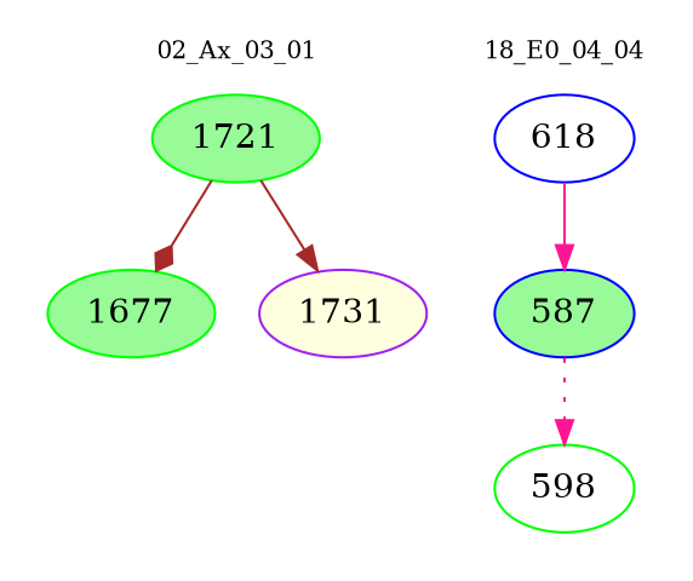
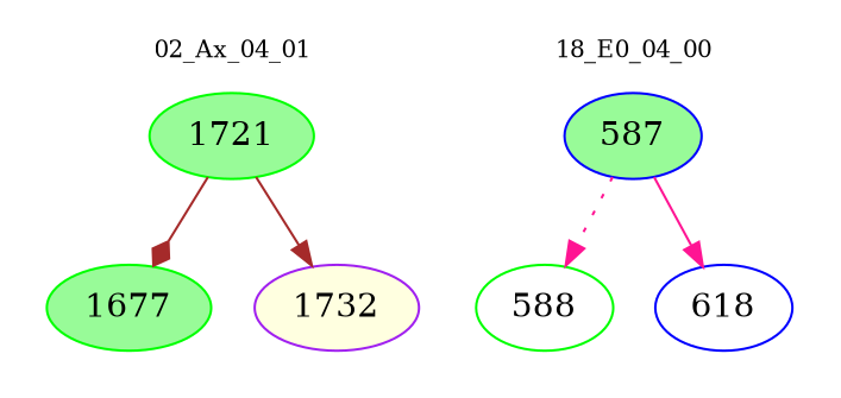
  digraph {
    node [color=green fillcolor=palegreen style=filled]
    edge [arrowhead=normal color=brown style=solid]
    n1 [label=1721]
    n2 [label=1677]
-   n3 [color=purple fillcolor=lightyellow label=1731]
+   n3 [color=purple fillcolor=lightyellow label=1732]
    n4 [color=blue label=587]
-   n5 [fillcolor=white label=598]
+   n5 [fillcolor=white label=588]
    n6 [color=blue fillcolor=white label=618]
    subgraph cluster_1 {
      color=white
      fontsize=10
-     label="02_Ax_03_01"
+     label="02_Ax_04_01"
      n1
      n2
      n3
    }
    subgraph cluster_2 {
      color=white
      fontsize=10
-     label="18_E0_04_04"
+     label="18_E0_04_00"
      n4
      n5
      n6
    }
    n1 -> n2 [arrowhead=diamond]
    n1 -> n3
    n4 -> n5 [color=deeppink style=dotted]
-   n6 -> n4 [color=deeppink]
+   n4 -> n6 [color=deeppink]
  }
